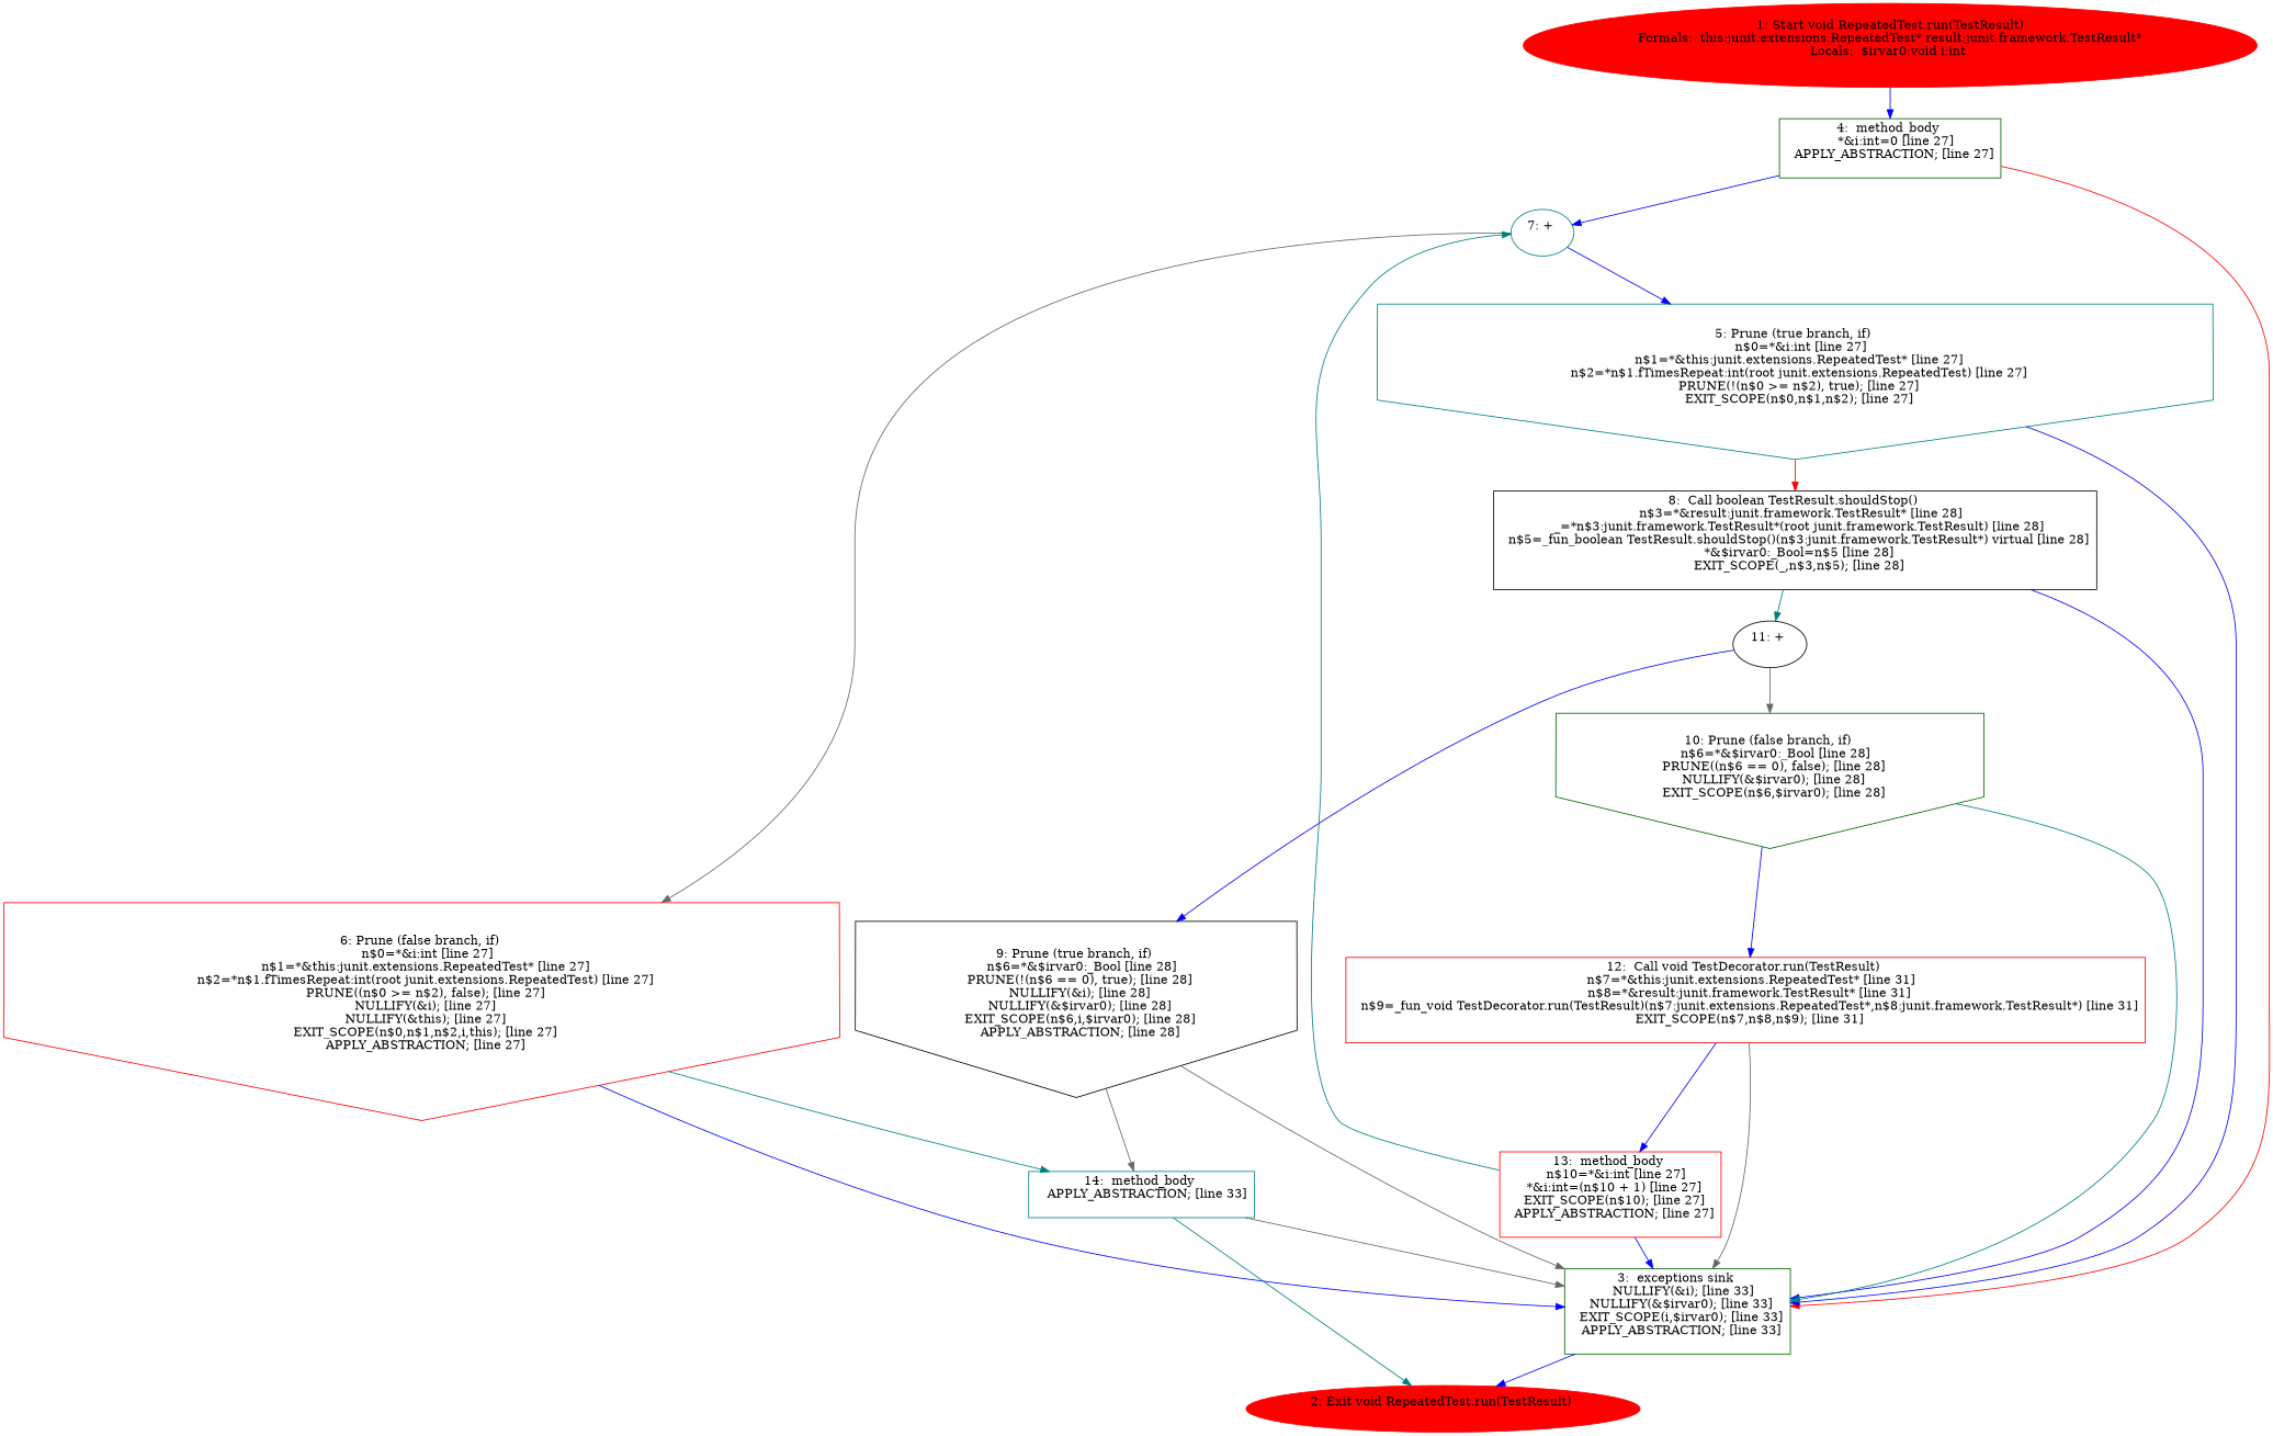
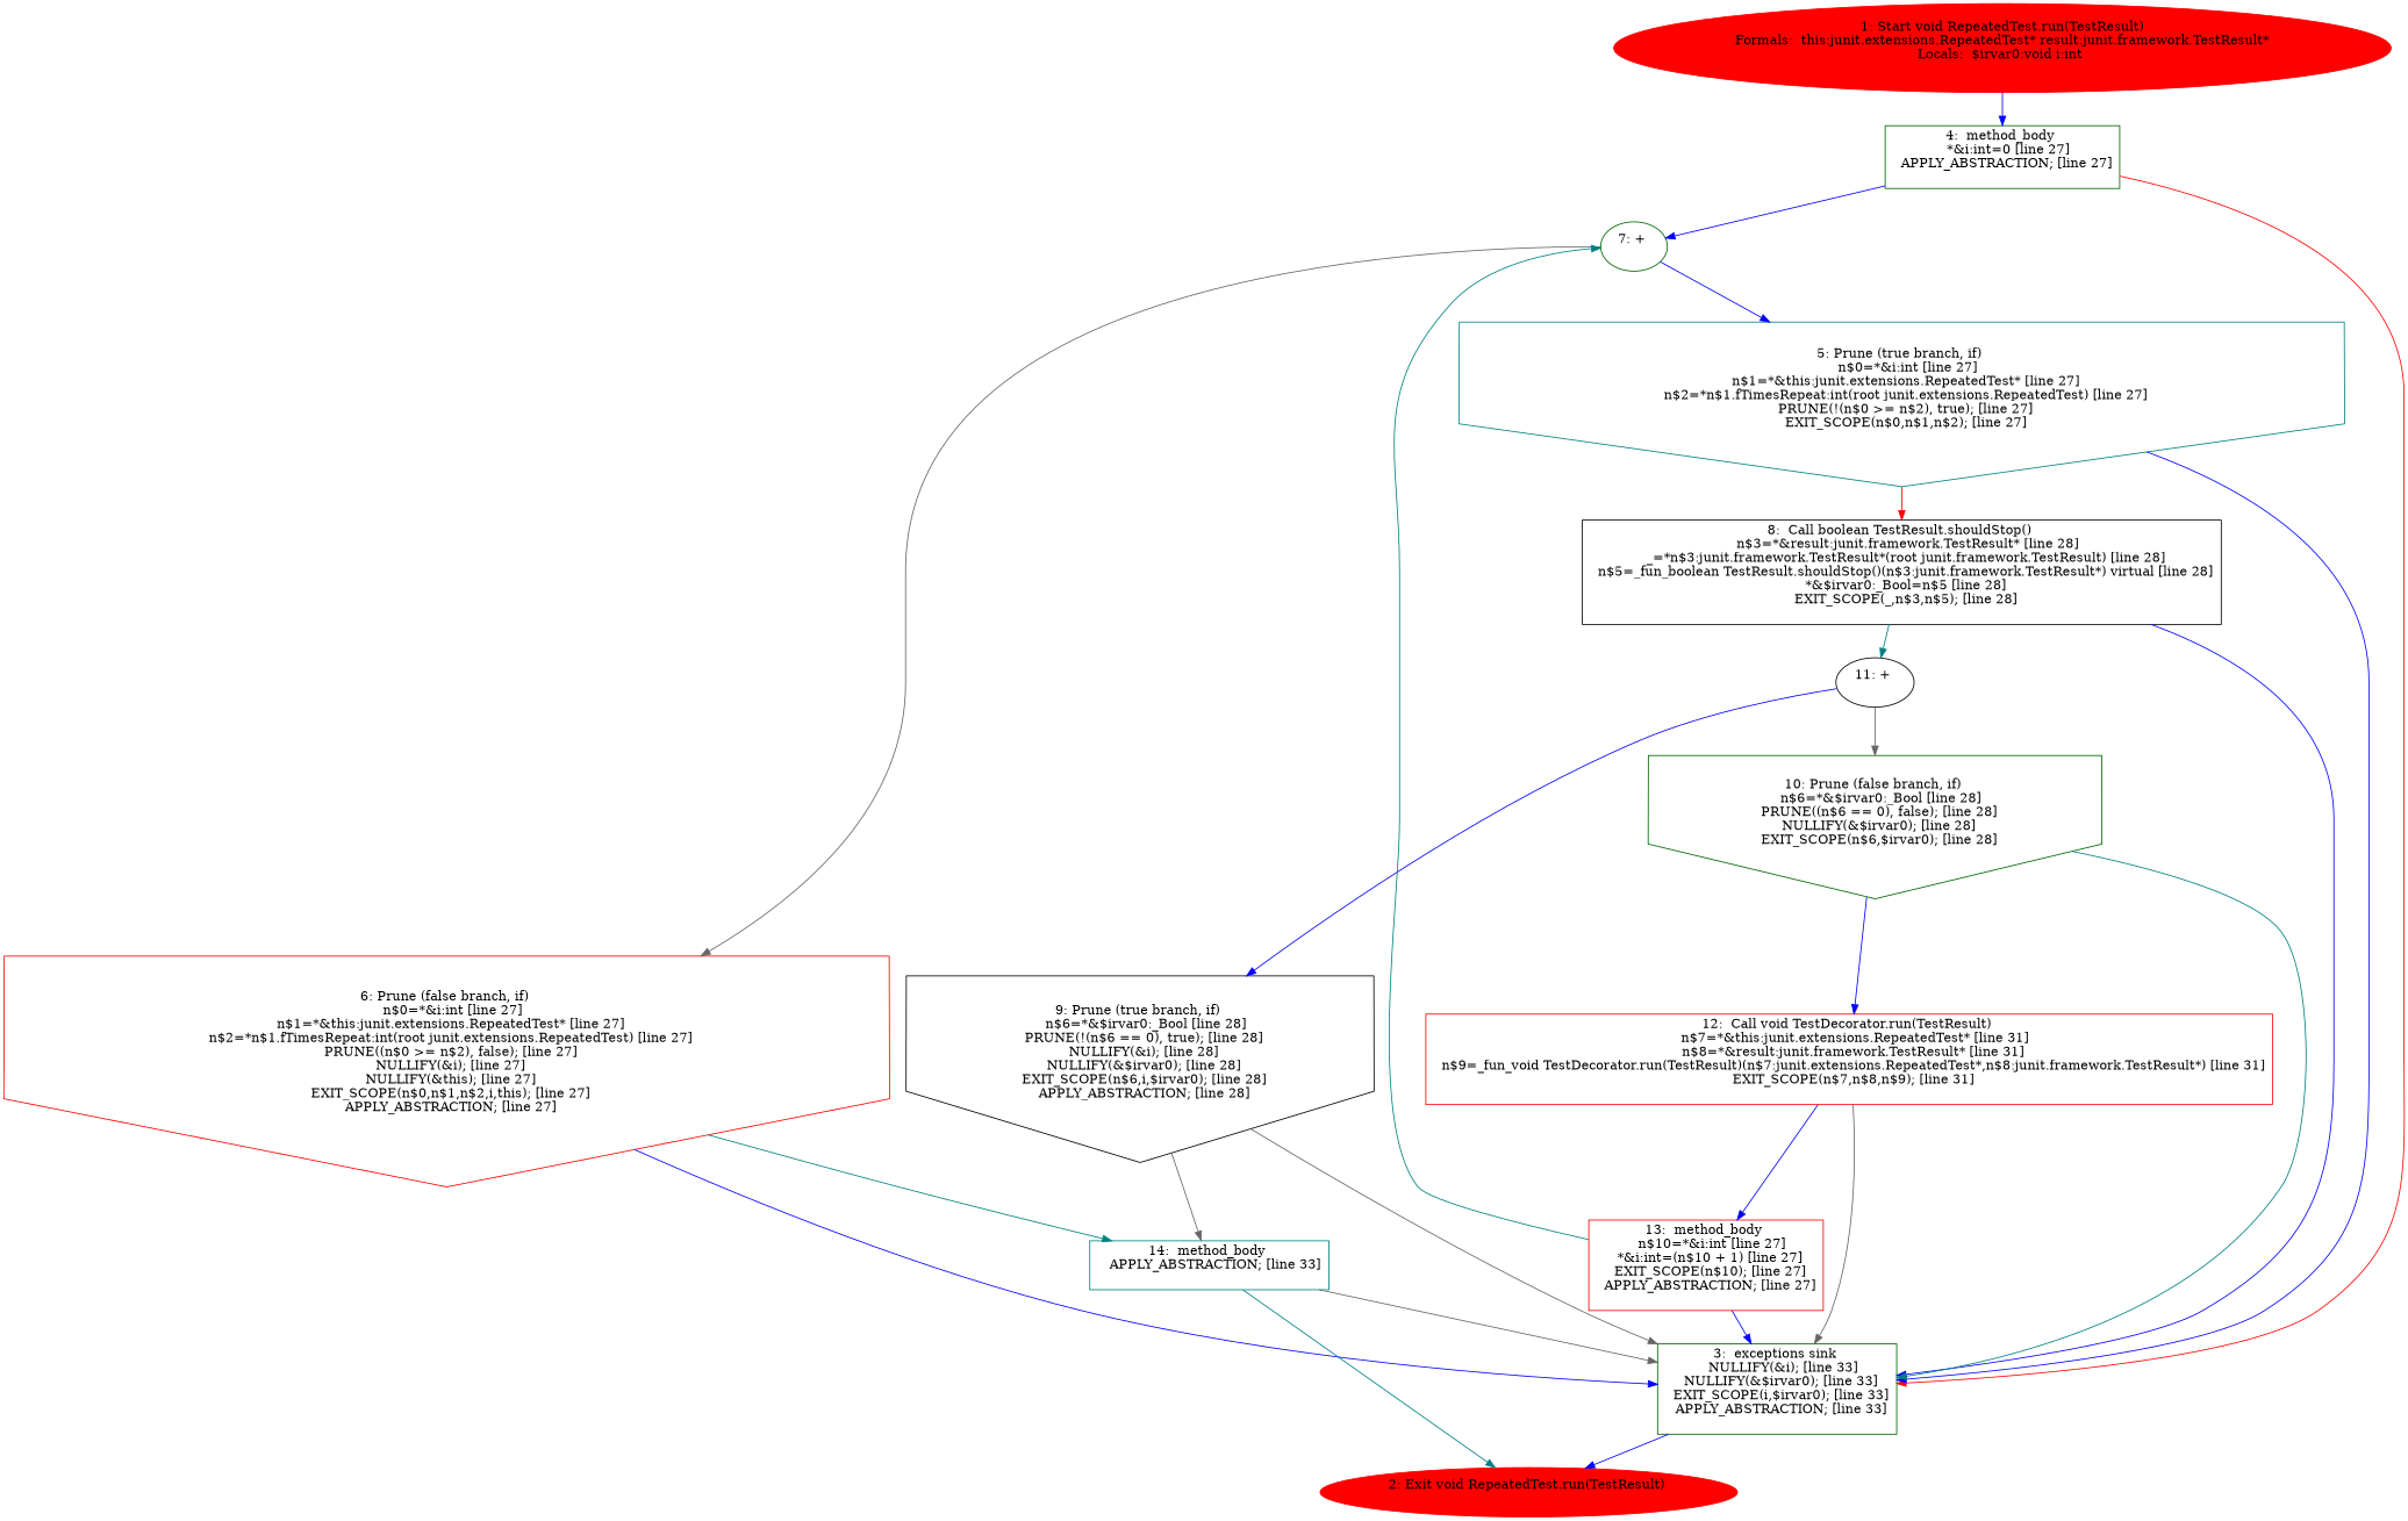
  digraph {
    node [color=red shape=box]
    edge [color=blue]
    n1 [label="1: Start void RepeatedTest.run(TestResult)\nFormals:  this:junit.extensions.RepeatedTest* result:junit.framework.TestResult*\nLocals:  $irvar0:void i:int \n  " style=filled shape=""]
    n2 [label="4:  method_body \n   *&i:int=0 [line 27]\n  APPLY_ABSTRACTION; [line 27]\n " color=darkgreen]
    n3 [label="3:  exceptions sink \n   NULLIFY(&i); [line 33]\n  NULLIFY(&$irvar0); [line 33]\n  EXIT_SCOPE(i,$irvar0); [line 33]\n  APPLY_ABSTRACTION; [line 33]\n " color=darkgreen]
-   n4 [label="7: + \n  " color=teal shape=""]
+   n4 [label="7: + \n  " color=darkgreen shape=""]
    n5 [label="2: Exit void RepeatedTest.run(TestResult) \n  " style=filled shape=""]
    n6 [label="5: Prune (true branch, if) \n   n$0=*&i:int [line 27]\n  n$1=*&this:junit.extensions.RepeatedTest* [line 27]\n  n$2=*n$1.fTimesRepeat:int(root junit.extensions.RepeatedTest) [line 27]\n  PRUNE(!(n$0 >= n$2), true); [line 27]\n  EXIT_SCOPE(n$0,n$1,n$2); [line 27]\n " shape=invhouse color=teal]
    n7 [label="6: Prune (false branch, if) \n   n$0=*&i:int [line 27]\n  n$1=*&this:junit.extensions.RepeatedTest* [line 27]\n  n$2=*n$1.fTimesRepeat:int(root junit.extensions.RepeatedTest) [line 27]\n  PRUNE((n$0 >= n$2), false); [line 27]\n  NULLIFY(&i); [line 27]\n  NULLIFY(&this); [line 27]\n  EXIT_SCOPE(n$0,n$1,n$2,i,this); [line 27]\n  APPLY_ABSTRACTION; [line 27]\n " shape=invhouse]
    n8 [label="8:  Call boolean TestResult.shouldStop() \n   n$3=*&result:junit.framework.TestResult* [line 28]\n  _=*n$3:junit.framework.TestResult*(root junit.framework.TestResult) [line 28]\n  n$5=_fun_boolean TestResult.shouldStop()(n$3:junit.framework.TestResult*) virtual [line 28]\n  *&$irvar0:_Bool=n$5 [line 28]\n  EXIT_SCOPE(_,n$3,n$5); [line 28]\n " color=black]
    n9 [label="11: + \n  " color=black shape=""]
    n10 [label="14:  method_body \n   APPLY_ABSTRACTION; [line 33]\n " color=teal]
    n11 [label="9: Prune (true branch, if) \n   n$6=*&$irvar0:_Bool [line 28]\n  PRUNE(!(n$6 == 0), true); [line 28]\n  NULLIFY(&i); [line 28]\n  NULLIFY(&$irvar0); [line 28]\n  EXIT_SCOPE(n$6,i,$irvar0); [line 28]\n  APPLY_ABSTRACTION; [line 28]\n " shape=invhouse color=black]
    n12 [label="10: Prune (false branch, if) \n   n$6=*&$irvar0:_Bool [line 28]\n  PRUNE((n$6 == 0), false); [line 28]\n  NULLIFY(&$irvar0); [line 28]\n  EXIT_SCOPE(n$6,$irvar0); [line 28]\n " shape=invhouse color=darkgreen]
    n13 [label="12:  Call void TestDecorator.run(TestResult) \n   n$7=*&this:junit.extensions.RepeatedTest* [line 31]\n  n$8=*&result:junit.framework.TestResult* [line 31]\n  n$9=_fun_void TestDecorator.run(TestResult)(n$7:junit.extensions.RepeatedTest*,n$8:junit.framework.TestResult*) [line 31]\n  EXIT_SCOPE(n$7,n$8,n$9); [line 31]\n "]
    n14 [label="13:  method_body \n   n$10=*&i:int [line 27]\n  *&i:int=(n$10 + 1) [line 27]\n  EXIT_SCOPE(n$10); [line 27]\n  APPLY_ABSTRACTION; [line 27]\n "]
    n1 -> n2
    n2 -> n3 [color=red]
    n2 -> n4
    n3 -> n5
    n4 -> n6
    n4 -> n7 [color=gray40]
    n6 -> n3
    n6 -> n8 [color=red]
    n7 -> n3
    n7 -> n10 [color=teal]
    n8 -> n3
    n8 -> n9 [color=teal]
    n9 -> n11
    n9 -> n12 [color=gray40]
    n10 -> n3 [color=gray40]
    n10 -> n5 [color=teal]
    n11 -> n3 [color=gray40]
    n11 -> n10 [color=gray40]
    n12 -> n3 [color=teal]
    n12 -> n13
    n13 -> n3 [color=gray40]
    n13 -> n14
    n14 -> n3
    n14 -> n4 [color=teal]
  }
